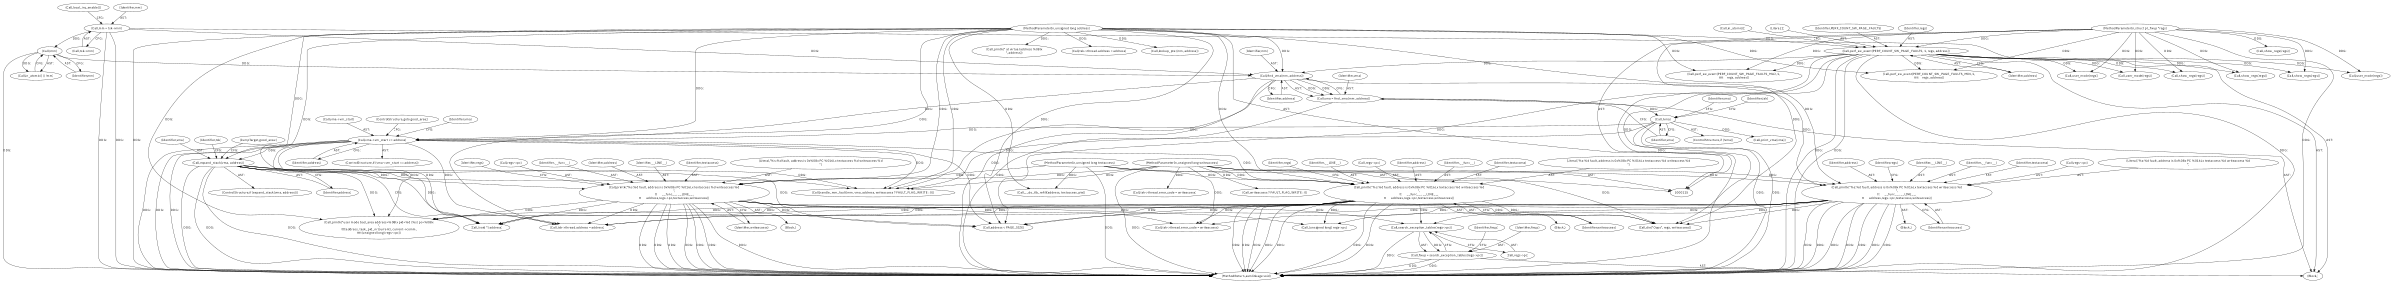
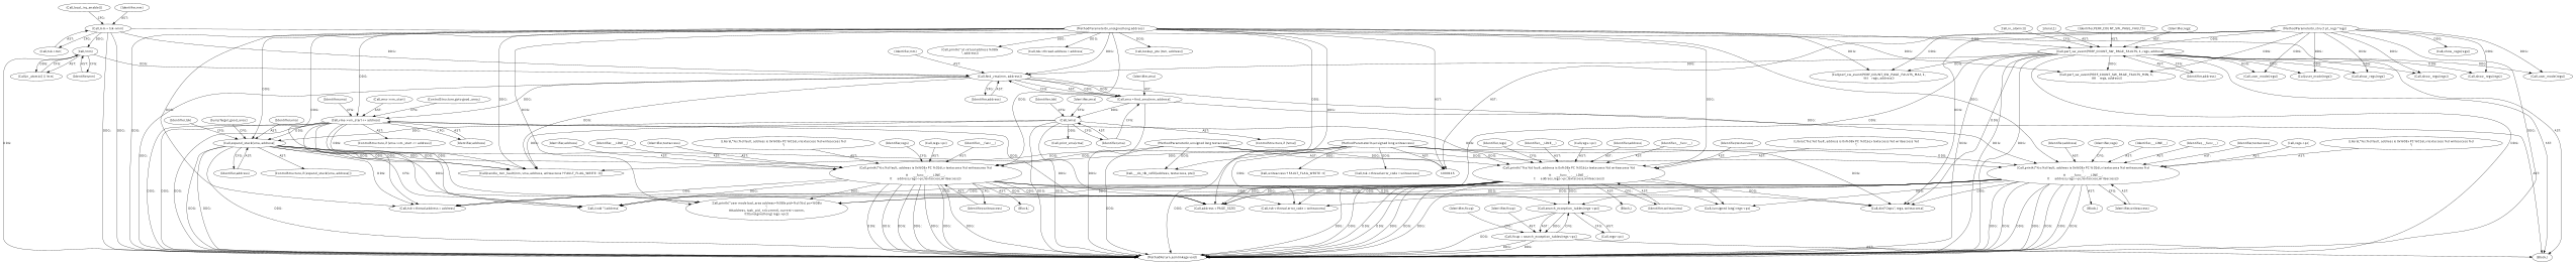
  digraph {
    fontname="IBM Plex Sans"
    node [fontname="IBM Plex Sans"]
    edge [fontname="IBM Plex Sans"]
    n1 [label="(Call,search_exception_tables(regs->pc))"]
    n2 [label="(Call,fixup = search_exception_tables(regs->pc))"]
    n3 [label="(Call,regs->pc)"]
    n4 [label="(MethodReturn,asmlinkage void)"]
    n5 [label="(Block,)"]
    n6 [label="(Call,printk(\"%s:%d fault, address is 0x%08x PC %016Lx textaccess %d writeaccess %d\n\",\n\t\t       __func__, __LINE__,\n\t\t       address,regs->pc,textaccess,writeaccess))"]
    n7 [label="(Call,address < PAGE_SIZE)"]
    n8 [label="(Block,)"]
    n9 [label="(Call,die(\"Oops\", regs, writeaccess))"]
    n10 [label="(Call,tsk->thread.error_code = writeaccess)"]
    n11 [label="(Identifier,writeaccess)"]
    n12 [label="(Call,(unsigned long) regs->pc)"]
    n13 [label="(Call,printk(\"user mode bad_area address=%08lx pid=%d (%s) pc=%08lx\n\",\n\t\t\t\taddress, task_pid_nr(current), current->comm,\n\t\t\t\t(unsigned long) regs->pc))"]
    n14 [label="(Call,(void *) address)"]
    n15 [label="(Call,tsk->thread.address = address)"]
    n16 [label="(Call,find_vma(mm, address))"]
    n17 [label="(Call,vma = find_vma(mm, address))"]
    n18 [label="(Call,vma->vm_start <= address)"]
    n19 [label="(Call,handle_mm_fault(mm, vma, address, writeaccess ? FAULT_FLAG_WRITE : 0))"]
    n20 [label="(Identifier,address)"]
    n21 [label="(Call,!vma)"]
    n22 [label="(Call,expand_stack(vma, address))"]
    n23 [label="(Call,printk(\"%s:%d fault, address is 0x%08x PC %016Lx textaccess %d writeaccess %d\n\",\n\t\t       __func__, __LINE__,\n\t\t       address,regs->pc,textaccess,writeaccess))"]
    n24 [label="(ControlStructure,if (vma->vm_start <= address))"]
    n25 [label="(Identifier,address)"]
    n26 [label="(Call,!mm)"]
    n27 [label="(Call,in_atomic() || !mm)"]
    n28 [label="(Identifier,mm)"]
    n29 [label="(Call,mm = tsk->mm)"]
    n30 [label="(Call,tsk->mm)"]
    n31 [label="(Call,perf_sw_event(PERF_COUNT_SW_PAGE_FAULTS, 1, regs, address))"]
    n32 [label="(Call,user_mode(regs))"]
    n33 [label="(Call,perf_sw_event(PERF_COUNT_SW_PAGE_FAULTS_MIN, 1,\n \t\t\t\t     regs, address))"]
    n34 [label="(Call,show_regs(regs))"]
    n35 [label="(Call,show_regs(regs))"]
    n36 [label="(Call,perf_sw_event(PERF_COUNT_SW_PAGE_FAULTS_MAJ, 1,\n \t\t\t\t     regs, address))"]
    n37 [label="(Call,show_regs(regs))"]
    n38 [label="(Identifier,address)"]
    n39 [label="(Call,user_mode(regs))"]
    n40 [label="(Call,user_mode(regs))"]
-   n41 [label="(MethodParameterIn,struct pt_fixup *regs)"]
+   n41 [label="(MethodParameterIn,struct pt_regs *regs)"]
    n42 [label="(Call,show_regs(regs))"]
    1000115
    n44 [label="(MethodParameterIn,unsigned long address)"]
    n45 [label="(Call,printk(\"%s:%d fault, address is 0x%08x PC %016Lx textaccess %d writeaccess %d\n\",\n\t\t       __func__, __LINE__,\n\t\t       address,regs->pc,textaccess,writeaccess))"]
    n46 [label="(Call,printk(\" at virtual address %08lx\n\", address))"]
    n47 [label="(Call,tsk->thread.address = address)"]
    n48 [label="(Call,lookup_pte (mm, address))"]
    n49 [label="(Call,__do_tlb_refill(address, textaccess, pte))"]
    n50 [label="(Identifier,writeaccess)"]
    n51 [label="(Block,)"]
    n52 [label="(ControlStructure,if (expand_stack(vma, address)))"]
    n53 [label="(Identifier,address)"]
    n54 [label="(Block,)"]
    n55 [label="(Identifier,writeaccess)"]
    n56 [label="(MethodParameterIn,unsigned long textaccess)"]
    n57 [label="(MethodParameterIn,unsigned long writeaccess)"]
    n58 [label="(Call,writeaccess ? FAULT_FLAG_WRITE : 0)"]
    n59 [label="(Call,tsk->thread.error_code = writeaccess)"]
    n60 [label="(Call,print_vma(vma))"]
    n61 [label="(Identifier,vma)"]
    n62 [label="(ControlStructure,if (!vma))"]
    n63 [label="(Identifier,__LINE__)"]
    n64 [label="(Identifier,vma)"]
    n65 [label="(Identifier,textaccess)"]
    n66 [label="(Identifier,address)"]
    n67 [label="(Identifier,textaccess)"]
    n68 [label="(Identifier,mm)"]
    n69 [label="(Identifier,regs)"]
    n70 [label="(Literal,1)"]
    n71 [label="(Identifier,vma)"]
    n72 [label="(Literal,\"%s:%d fault, address is 0x%08x PC %016Lx textaccess %d writeaccess %d\n\")"]
    n73 [label="(Identifier,__LINE__)"]
    n74 [label="(Identifier,regs)"]
    n75 [label="(Identifier,__LINE__)"]
    n76 [label="(Literal,\"%s:%d fault, address is 0x%08x PC %016Lx textaccess %d writeaccess %d\n\")"]
    n77 [label="(ControlStructure,goto good_area;)"]
    n78 [label="(Identifier,__func__)"]
    n79 [label="(Identifier,tsk)"]
    n80 [label="(Identifier,textaccess)"]
    n81 [label="(Identifier,tsk)"]
    n82 [label="(Call,regs->pc)"]
    n83 [label="(Identifier,fixup)"]
    n84 [label="(Identifier,regs)"]
    n85 [label="(Literal,\"%s:%d fault, address is 0x%08x PC %016Lx textaccess %d writeaccess %d\n\")"]
    n86 [label="(Identifier,PERF_COUNT_SW_PAGE_FAULTS)"]
    n87 [label="(Identifier,vma)"]
    n88 [label="(Call,regs->pc)"]
    n89 [label="(Identifier,fixup)"]
    n90 [label="(Call,regs->pc)"]
    n91 [label="(Identifier,__func__)"]
    n92 [label="(Identifier,regs)"]
    n93 [label="(Call,in_atomic())"]
    n94 [label="(Identifier,address)"]
    n95 [label="(Call,local_irq_enable())"]
    n96 [label="(Identifier,address)"]
    n97 [label="(Identifier,vma)"]
    n98 [label="(Identifier,__func__)"]
    n99 [label="(Call,vma->vm_start)"]
    n100 [label="(Identifier,mm)"]
    n101 [label="(JumpTarget,good_area:)"]
    n1 -> n2 [label="AST: "]
    n1 -> n2 [label="DDG: "]
    n1 -> n3 [label="CFG: "]
    n1 -> n4 [label="DDG: "]
    n2 -> n1 [label="CFG: "]
    n2 -> n4 [label="DDG: "]
    n2 -> n4 [label="DDG: "]
    n2 -> n5 [label="AST: "]
    n3 -> n1 [label="AST: "]
    n6 -> n1 [label="DDG: "]
    n6 -> n4 [label="DDG: "]
    n6 -> n4 [label="DDG: "]
    n6 -> n4 [label="DDG: "]
    n6 -> n4 [label="DDG: "]
    n6 -> n4 [label="DDG: "]
    n6 -> n4 [label="DDG: "]
    n6 -> n4 [label="DDG: "]
    n6 -> n7 [label="DDG: "]
    n6 -> n8 [label="AST: "]
    n6 -> n9 [label="DDG: "]
    n6 -> n10 [label="DDG: "]
    n6 -> n11 [label="CFG: "]
    n6 -> n12 [label="DDG: "]
    n6 -> n13 [label="DDG: "]
    n6 -> n14 [label="DDG: "]
    n6 -> n15 [label="DDG: "]
    n11 -> n6 [label="AST: "]
    n16 -> n4 [label="DDG: "]
    n16 -> n6 [label="DDG: "]
    n16 -> n17 [label="AST: "]
    n16 -> n17 [label="DDG: "]
    n16 -> n17 [label="DDG: "]
    n16 -> n18 [label="DDG: "]
    n16 -> n19 [label="DDG: "]
    n16 -> n20 [label="CFG: "]
    n17 -> n4 [label="DDG: "]
    n17 -> n5 [label="AST: "]
    n17 -> n16 [label="CFG: "]
    n17 -> n21 [label="DDG: "]
    n18 -> n4 [label="DDG: "]
    n18 -> n4 [label="DDG: "]
    n18 -> n4 [label="DDG: "]
    n18 -> n7 [label="DDG: "]
    n18 -> n13 [label="DDG: "]
    n18 -> n14 [label="DDG: "]
    n18 -> n15 [label="DDG: "]
    n18 -> n19 [label="DDG: "]
    n18 -> n22 [label="DDG: "]
    n18 -> n23 [label="DDG: "]
    n18 -> n24 [label="AST: "]
    n18 -> n25 [label="CFG: "]
    n20 -> n16 [label="AST: "]
    n21 -> n4 [label="DDG: "]
    n21 -> n4 [label="DDG: "]
    n21 -> n19 [label="DDG: "]
-   n21 -> n18 [label="DDG: "]
+   n21 -> n22 [label="DDG: "]
    n21 -> n60 [label="DDG: "]
    n21 -> n61 [label="CFG: "]
    n21 -> n62 [label="AST: "]
    n22 -> n4 [label="DDG: "]
    n22 -> n4 [label="DDG: "]
    n22 -> n4 [label="DDG: "]
    n22 -> n7 [label="DDG: "]
    n22 -> n13 [label="DDG: "]
    n22 -> n14 [label="CFG: "]
    n22 -> n15 [label="DDG: "]
    n22 -> n19 [label="DDG: "]
    n22 -> n19 [label="DDG: "]
    n22 -> n45 [label="DDG: "]
    n22 -> n52 [label="AST: "]
    n22 -> n53 [label="CFG: "]
    n23 -> n1 [label="DDG: "]
    n23 -> n4 [label="DDG: "]
    n23 -> n4 [label="DDG: "]
    n23 -> n4 [label="DDG: "]
    n23 -> n4 [label="DDG: "]
    n23 -> n4 [label="DDG: "]
    n23 -> n4 [label="DDG: "]
    n23 -> n4 [label="DDG: "]
    n23 -> n7 [label="DDG: "]
    n23 -> n9 [label="DDG: "]
    n23 -> n10 [label="DDG: "]
    n23 -> n12 [label="DDG: "]
    n23 -> n13 [label="DDG: "]
    n23 -> n14 [label="DDG: "]
    n23 -> n15 [label="DDG: "]
    n23 -> n54 [label="AST: "]
    n23 -> n55 [label="CFG: "]
    n25 -> n18 [label="AST: "]
    n26 -> n4 [label="DDG: "]
    n26 -> n16 [label="DDG: "]
    n26 -> n27 [label="AST: "]
    n26 -> n27 [label="DDG: "]
    n26 -> n28 [label="CFG: "]
    n27 -> n26 [label="CFG: "]
    n28 -> n26 [label="AST: "]
    n29 -> n4 [label="DDG: "]
    n29 -> n4 [label="DDG: "]
    n29 -> n5 [label="AST: "]
    n29 -> n16 [label="DDG: "]
    n29 -> n26 [label="DDG: "]
    n29 -> n30 [label="CFG: "]
    n30 -> n29 [label="AST: "]
    n31 -> n4 [label="DDG: "]
    n31 -> n4 [label="DDG: "]
    n31 -> n4 [label="DDG: "]
    n31 -> n4 [label="DDG: "]
    n31 -> n5 [label="AST: "]
    n31 -> n7 [label="DDG: "]
    n31 -> n9 [label="DDG: "]
    n31 -> n16 [label="DDG: "]
    n31 -> n32 [label="DDG: "]
    n31 -> n33 [label="DDG: "]
    n31 -> n34 [label="DDG: "]
    n31 -> n35 [label="DDG: "]
    n31 -> n36 [label="DDG: "]
    n31 -> n37 [label="DDG: "]
    n31 -> n38 [label="CFG: "]
    n31 -> n39 [label="DDG: "]
    n31 -> n40 [label="DDG: "]
    n38 -> n31 [label="AST: "]
    n41 -> n4 [label="DDG: "]
    n41 -> n9 [label="DDG: "]
    n41 -> n31 [label="DDG: "]
    n41 -> n32 [label="DDG: "]
    n41 -> n33 [label="DDG: "]
    n41 -> n34 [label="DDG: "]
    n41 -> n35 [label="DDG: "]
    n41 -> n36 [label="DDG: "]
    n41 -> n37 [label="DDG: "]
    n41 -> n39 [label="DDG: "]
    n41 -> n40 [label="DDG: "]
    n41 -> n42 [label="DDG: "]
    n41 -> 1000115 [label="AST: "]
    n44 -> n4 [label="DDG: "]
    n44 -> n6 [label="DDG: "]
    n44 -> n7 [label="DDG: "]
    n44 -> n13 [label="DDG: "]
    n44 -> n14 [label="DDG: "]
    n44 -> n15 [label="DDG: "]
    n44 -> n16 [label="DDG: "]
    n44 -> n18 [label="DDG: "]
    n44 -> n19 [label="DDG: "]
    n44 -> n22 [label="DDG: "]
    n44 -> n23 [label="DDG: "]
    n44 -> n31 [label="DDG: "]
    n44 -> n33 [label="DDG: "]
    n44 -> n36 [label="DDG: "]
    n44 -> 1000115 [label="AST: "]
    n44 -> n45 [label="DDG: "]
    n44 -> n46 [label="DDG: "]
    n44 -> n47 [label="DDG: "]
    n44 -> n48 [label="DDG: "]
    n44 -> n49 [label="DDG: "]
    n45 -> n1 [label="DDG: "]
    n45 -> n4 [label="DDG: "]
    n45 -> n4 [label="DDG: "]
    n45 -> n4 [label="DDG: "]
    n45 -> n4 [label="DDG: "]
    n45 -> n4 [label="DDG: "]
    n45 -> n4 [label="DDG: "]
    n45 -> n4 [label="DDG: "]
    n45 -> n7 [label="DDG: "]
    n45 -> n9 [label="DDG: "]
    n45 -> n10 [label="DDG: "]
    n45 -> n12 [label="DDG: "]
    n45 -> n13 [label="DDG: "]
    n45 -> n14 [label="DDG: "]
    n45 -> n15 [label="DDG: "]
    n45 -> n50 [label="CFG: "]
    n45 -> n51 [label="AST: "]
    n50 -> n45 [label="AST: "]
    n53 -> n22 [label="AST: "]
    n55 -> n23 [label="AST: "]
    n56 -> n4 [label="DDG: "]
    n56 -> n6 [label="DDG: "]
    n56 -> n23 [label="DDG: "]
    n56 -> 1000115 [label="AST: "]
    n56 -> n45 [label="DDG: "]
    n56 -> n49 [label="DDG: "]
    n57 -> n4 [label="DDG: "]
    n57 -> n6 [label="DDG: "]
    n57 -> n9 [label="DDG: "]
    n57 -> n10 [label="DDG: "]
    n57 -> n19 [label="DDG: "]
    n57 -> n23 [label="DDG: "]
    n57 -> 1000115 [label="AST: "]
    n57 -> n45 [label="DDG: "]
    n57 -> n58 [label="DDG: "]
    n57 -> n59 [label="DDG: "]
    n61 -> n17 [label="CFG: "]
    n61 -> n21 [label="AST: "]
    n63 -> n45 [label="AST: "]
    n64 -> n22 [label="AST: "]
    n65 -> n23 [label="AST: "]
    n66 -> n6 [label="AST: "]
    n67 -> n45 [label="AST: "]
    n68 -> n16 [label="AST: "]
    n69 -> n6 [label="CFG: "]
    n70 -> n31 [label="AST: "]
    n71 -> n21 [label="CFG: "]
    n72 -> n23 [label="AST: "]
    n73 -> n6 [label="AST: "]
    n74 -> n23 [label="CFG: "]
    n75 -> n23 [label="AST: "]
    n76 -> n45 [label="AST: "]
    n77 -> n18 [label="CFG: "]
    n78 -> n6 [label="AST: "]
    n79 -> n21 [label="CFG: "]
    n80 -> n6 [label="AST: "]
    n81 -> n22 [label="CFG: "]
    n82 -> n6 [label="AST: "]
    n83 -> n2 [label="CFG: "]
    n84 -> n45 [label="CFG: "]
    n85 -> n6 [label="AST: "]
    n86 -> n31 [label="AST: "]
    n87 -> n17 [label="AST: "]
    n88 -> n45 [label="AST: "]
    n89 -> n2 [label="AST: "]
    n90 -> n23 [label="AST: "]
    n91 -> n45 [label="AST: "]
    n92 -> n31 [label="AST: "]
    n93 -> n31 [label="CFG: "]
    n94 -> n45 [label="AST: "]
    n95 -> n29 [label="CFG: "]
    n96 -> n23 [label="AST: "]
    n97 -> n18 [label="CFG: "]
    n98 -> n23 [label="AST: "]
    n99 -> n18 [label="AST: "]
    n100 -> n29 [label="AST: "]
    n101 -> n22 [label="CFG: "]
  }
